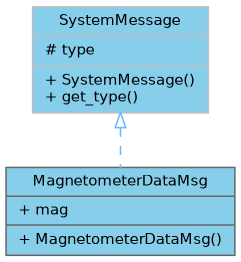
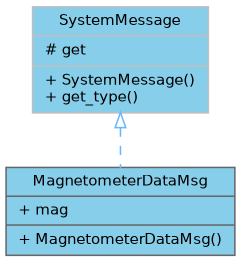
  digraph {
    node [fillcolor=skyblue fontname=Helvetica fontsize=10 shape=record style=filled]
    n1 [color=gray40 fontcolor=black height=0.2 label="{MagnetometerDataMsg\n|+ mag\l|+ MagnetometerDataMsg()\l}" width=0.4]
-   n2 [color=grey75 height=0.2 label="{SystemMessage\n|# type\l|+ SystemMessage()\l+ get_type()\l}" width=0.4]
+   n2 [color=grey75 height=0.2 label="{SystemMessage\n|# get\l|+ SystemMessage()\l+ get_type()\l}" width=0.4]
    n2 -> n1 [arrowtail=onormal color=steelblue1 dir=back fontname=Helvetica fontsize=10 labelfontname=Helvetica labelfontsize=10 style=dashed]
  }
